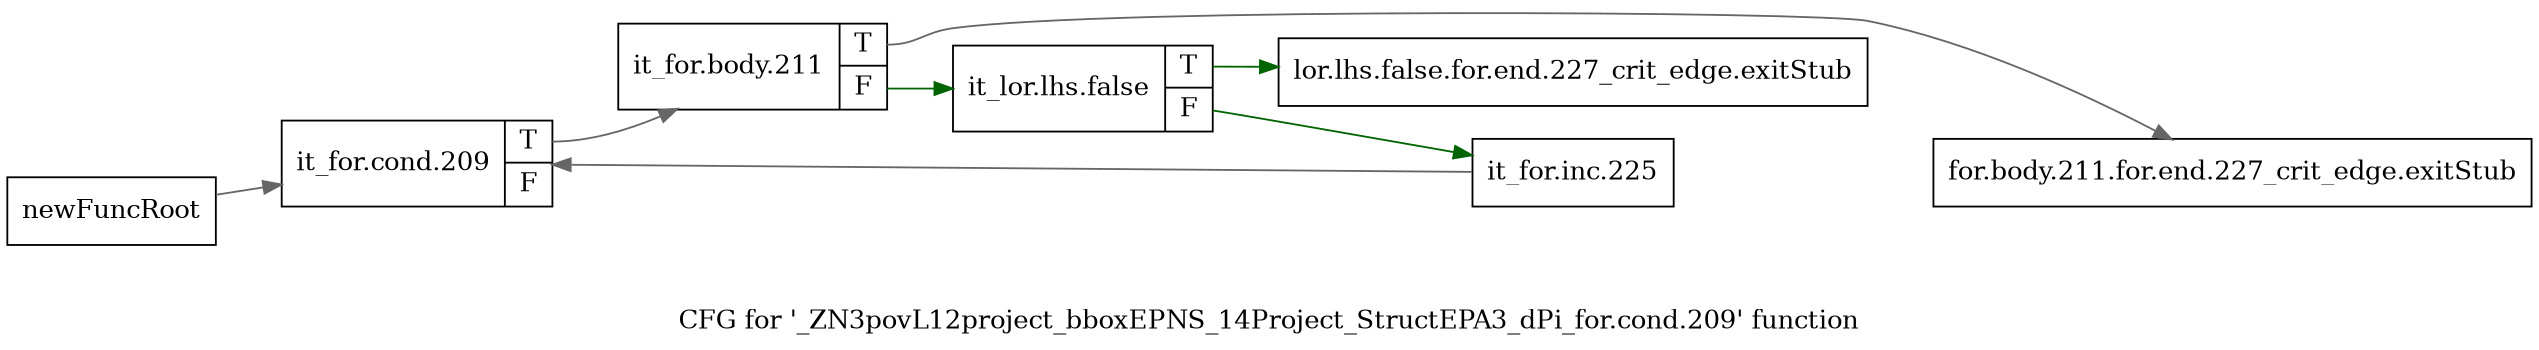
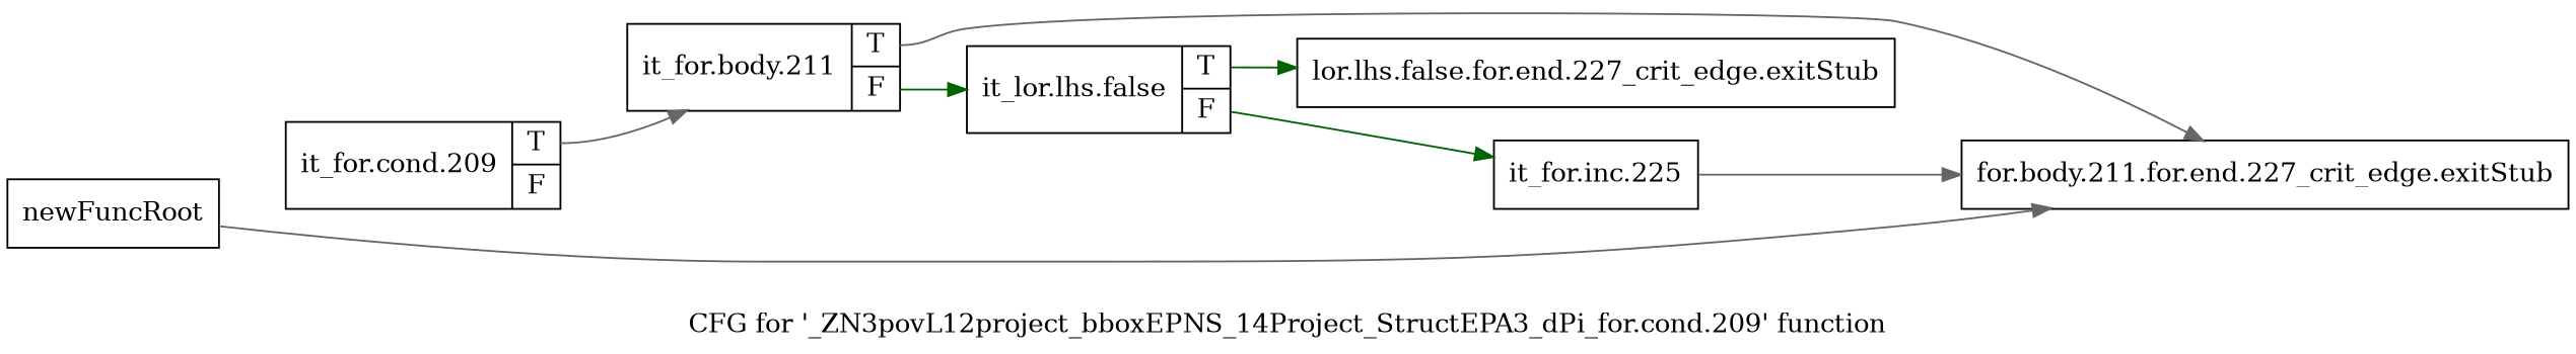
  digraph {
    label="CFG for '_ZN3povL12project_bboxEPNS_14Project_StructEPA3_dPi_for.cond.209' function"
    rankdir=LR
    node [shape=record]
    edge [color=gray40 tailport=s1]
    n1 [label="{newFuncRoot}"]
    n2 [label="{it_for.cond.209|{<s0>T|<s1>F}}"]
    n3 [label="{it_for.body.211|{<s0>T|<s1>F}}"]
    n4 [label="{for.body.211.for.end.227_crit_edge.exitStub}"]
    n5 [label="{it_lor.lhs.false|{<s0>T|<s1>F}}"]
    n6 [label="{lor.lhs.false.for.end.227_crit_edge.exitStub}"]
    n7 [label="{it_for.inc.225}"]
-   n1 -> n2
+   n1 -> n4
    n2 -> n3 [tailport=s0]
    n3 -> n4 [tailport=s0]
    n3 -> n5 [color=darkgreen]
    n5 -> n6 [color=darkgreen tailport=s0]
    n5 -> n7 [color=darkgreen]
-   n7 -> n2
+   n7 -> n4
  }
